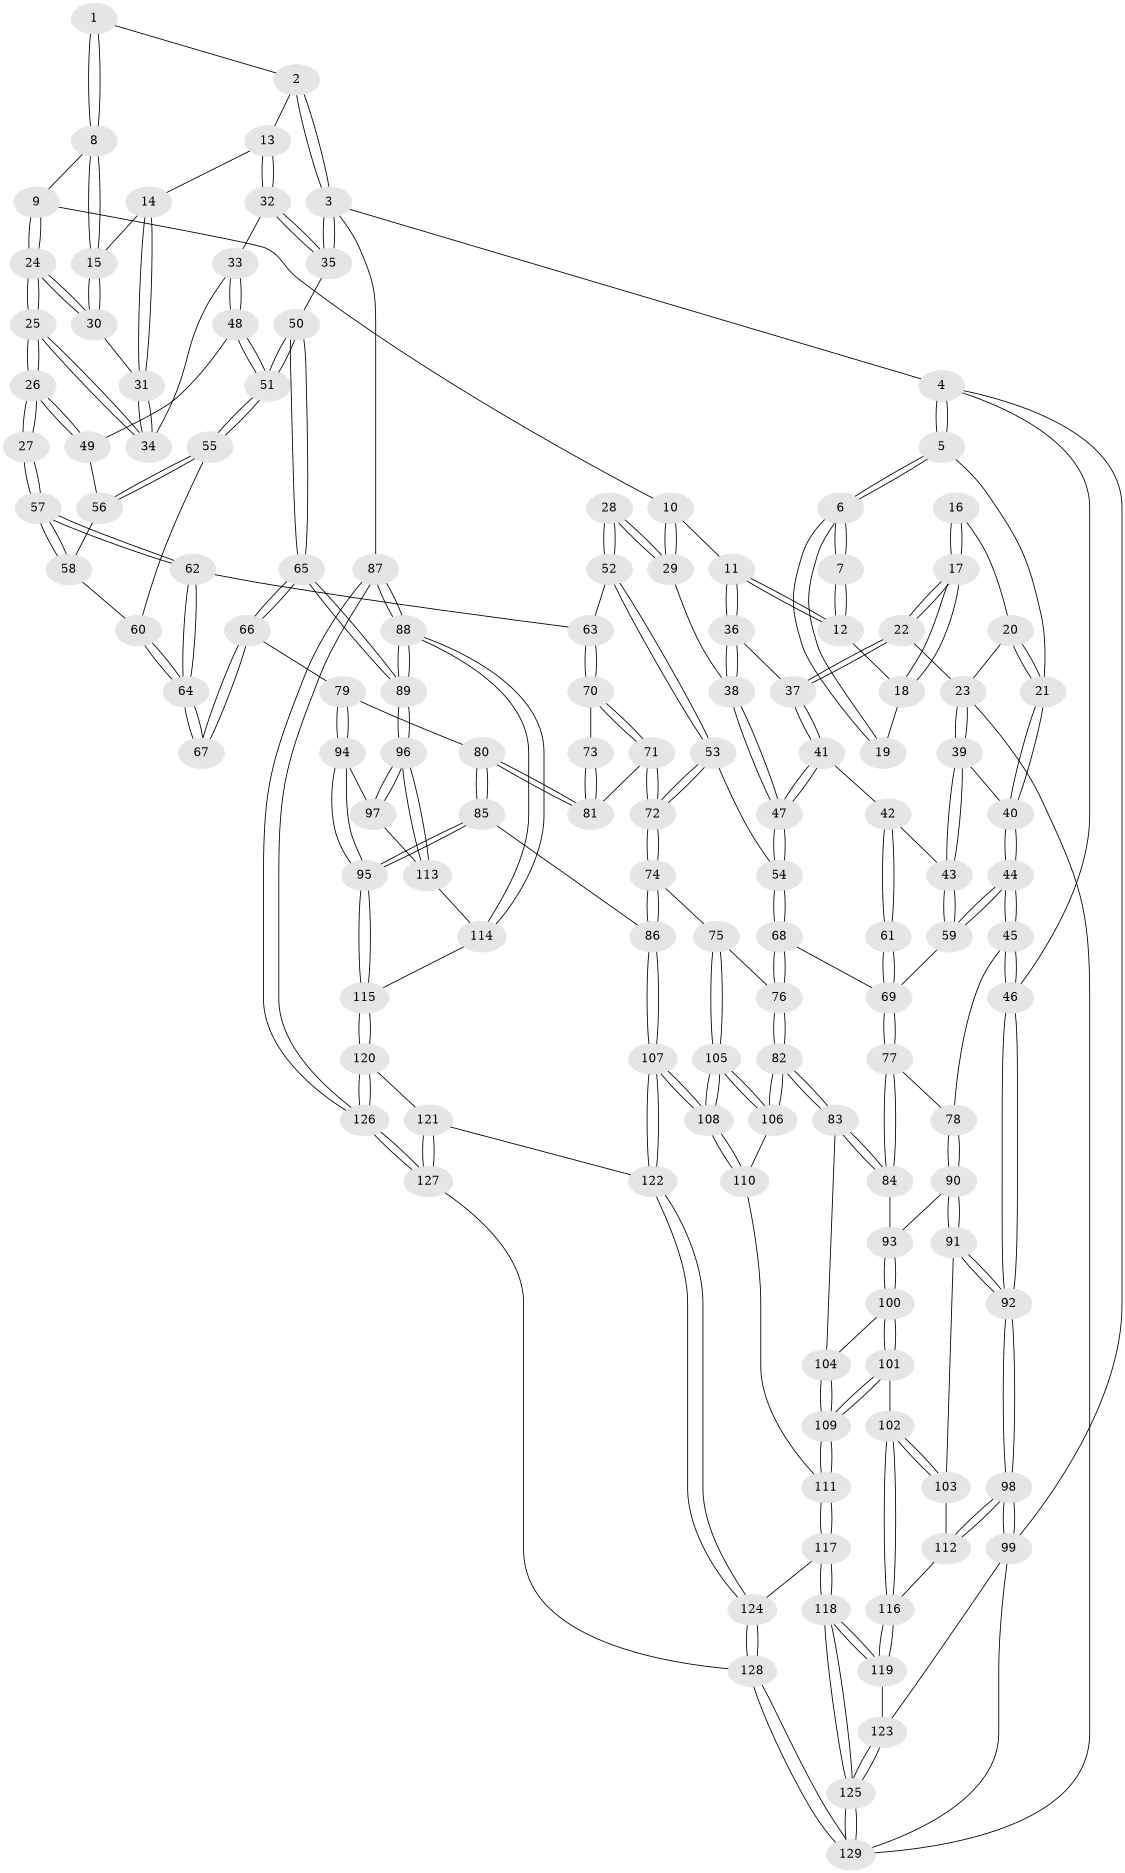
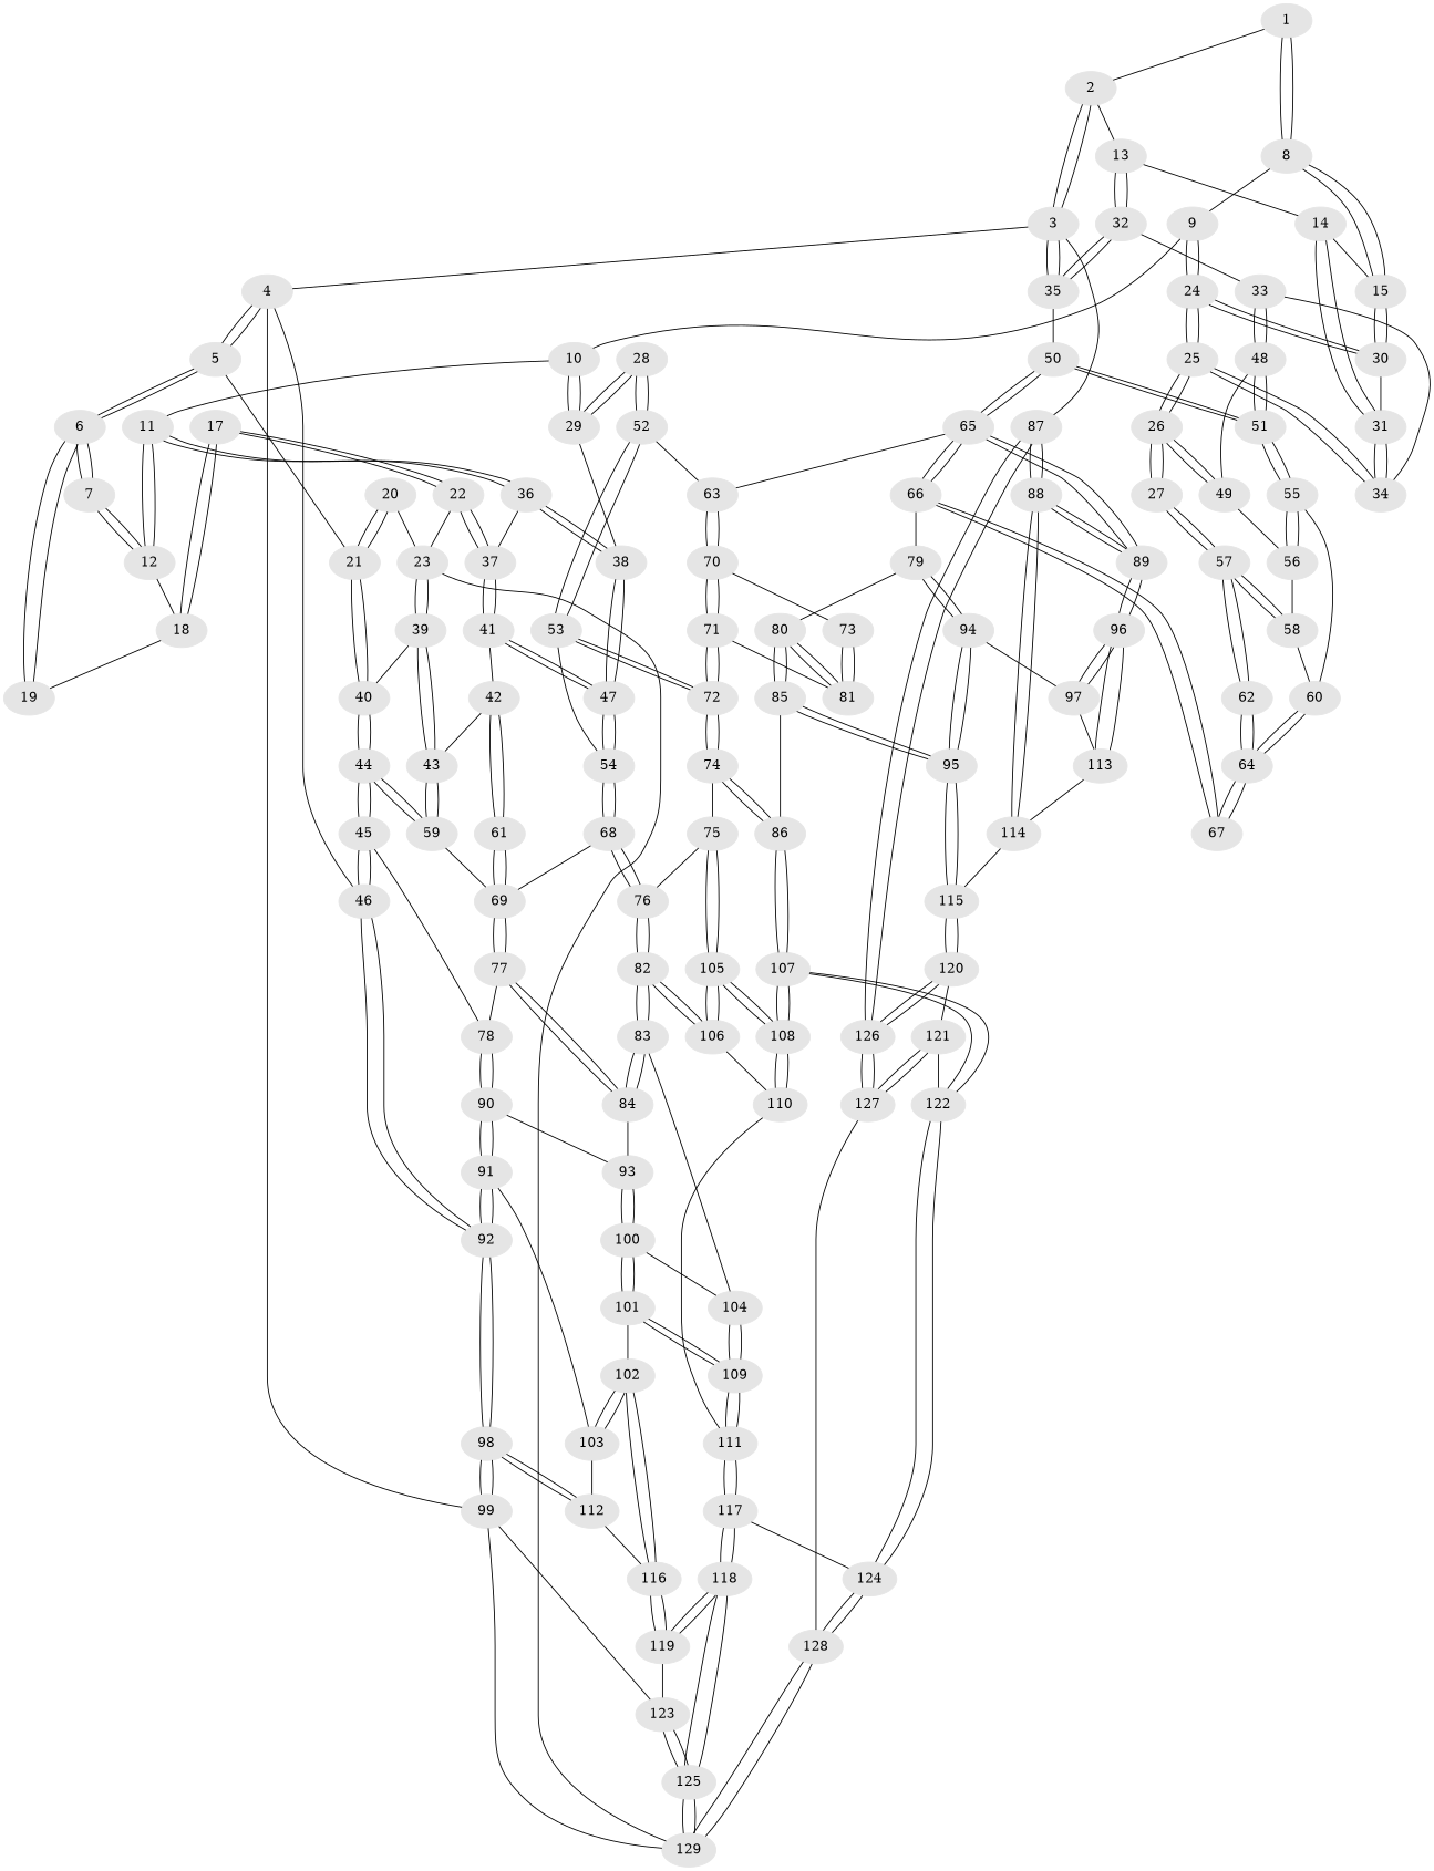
  graph {
    node [color=gray90 style=filled]
    1
    2
    8
    3
    13
    9
    15
    4
    35
    87
    14
    32
    5
    46
    99
    50
    88
    126
    6
    21
    92
    129
    123
    7
    19
    40
    12
    18
    10
    24
    30
    11
    29
    25
    36
    38
    37
    31
    33
    34
-   16
    17
    20
    22
    23
    39
    44
    41
    43
    26
    27
    49
    57
    56
    28
    52
    58
    62
    53
    63
    47
    48
    51
    65
    42
    54
    59
    45
    61
    69
    78
    90
    98
    68
    55
    66
    89
    60
    72
    70
    74
    76
    64
    67
    77
    73
    71
    79
    96
    80
    94
    81
    82
    84
    75
    86
    105
    107
    106
    108
    83
    93
    91
    85
    95
    97
    104
    110
    109
    100
    115
    122
    114
    127
    113
    103
    112
    101
    120
    116
    125
    102
    111
    119
    124
    117
    118
    121
    128
    1 -- 2
    1 -- 8
    1 -- 8
    2 -- 3
    2 -- 3
    2 -- 13
    8 -- 9
    8 -- 15
    8 -- 15
    3 -- 4
    3 -- 35
    3 -- 35
    3 -- 87
    13 -- 14
    13 -- 32
    13 -- 32
    9 -- 10
    9 -- 24
    9 -- 24
    15 -- 30
    15 -- 30
    4 -- 5
    4 -- 5
    4 -- 46
    4 -- 99
    35 -- 50
    87 -- 88
    87 -- 88
    87 -- 126
    87 -- 126
    14 -- 15
    14 -- 31
    14 -- 31
    32 -- 35
    32 -- 35
    32 -- 33
    5 -- 6
    5 -- 6
    5 -- 21
    46 -- 92
    46 -- 92
    99 -- 129
    99 -- 123
    50 -- 51
    50 -- 51
    50 -- 65
    50 -- 65
    88 -- 89
    88 -- 89
    88 -- 114
    88 -- 114
    126 -- 127
    126 -- 127
    6 -- 7
    6 -- 7
    6 -- 19
    6 -- 19
    21 -- 40
    21 -- 40
    92 -- 98
    92 -- 98
    123 -- 125
    123 -- 125
    7 -- 12
    7 -- 12
    40 -- 44
    40 -- 44
    12 -- 18
    18 -- 19
    10 -- 11
    10 -- 29
    10 -- 29
    24 -- 30
    24 -- 30
    24 -- 25
    24 -- 25
    30 -- 31
    11 -- 12
    11 -- 12
    11 -- 36
    11 -- 36
    29 -- 38
    25 -- 34
    25 -- 34
    25 -- 26
    25 -- 26
    36 -- 38
    36 -- 38
    36 -- 37
    38 -- 47
    38 -- 47
    37 -- 41
    37 -- 41
    31 -- 34
    31 -- 34
    33 -- 34
    33 -- 48
    33 -- 48
-   16 -- 17
-   16 -- 17
-   16 -- 20
    17 -- 18
    17 -- 18
    17 -- 22
    17 -- 22
    20 -- 21
    20 -- 21
    20 -- 23
    22 -- 37
    22 -- 37
    22 -- 23
    23 -- 129
    23 -- 39
    23 -- 39
    39 -- 40
    39 -- 43
    39 -- 43
    44 -- 59
    44 -- 59
    44 -- 45
    44 -- 45
    41 -- 47
    41 -- 47
    41 -- 42
    43 -- 59
    43 -- 59
    26 -- 27
    26 -- 27
    26 -- 49
    26 -- 49
    27 -- 57
    27 -- 57
    49 -- 56
    57 -- 58
    57 -- 58
    57 -- 62
    57 -- 62
    56 -- 58
    28 -- 29
    28 -- 29
    28 -- 52
    28 -- 52
    52 -- 53
    52 -- 53
    52 -- 63
    58 -- 60
-   62 -- 63
+   65 -- 63
    62 -- 64
    62 -- 64
    53 -- 54
    53 -- 72
    53 -- 72
    63 -- 70
    63 -- 70
    47 -- 54
    47 -- 54
    48 -- 49
    48 -- 51
    48 -- 51
    51 -- 55
    51 -- 55
    65 -- 66
    65 -- 66
    65 -- 89
    65 -- 89
    42 -- 43
    42 -- 61
    42 -- 61
    54 -- 68
    54 -- 68
    59 -- 69
    45 -- 46
    45 -- 46
    45 -- 78
    61 -- 69
    61 -- 69
    69 -- 77
    69 -- 77
    78 -- 90
    78 -- 90
    90 -- 93
    90 -- 91
    90 -- 91
    98 -- 99
    98 -- 99
    98 -- 112
    98 -- 112
    68 -- 69
    68 -- 76
    68 -- 76
    55 -- 56
    55 -- 56
    55 -- 60
    66 -- 67
    66 -- 67
    66 -- 79
    89 -- 96
    89 -- 96
    60 -- 64
    60 -- 64
    72 -- 74
    72 -- 74
    70 -- 73
    70 -- 71
    70 -- 71
    74 -- 75
    74 -- 86
    74 -- 86
    76 -- 82
    76 -- 82
    64 -- 67
    64 -- 67
    77 -- 78
    77 -- 84
    77 -- 84
    73 -- 81
    73 -- 81
    71 -- 72
    71 -- 72
    71 -- 81
    79 -- 80
    79 -- 94
    79 -- 94
    96 -- 97
    96 -- 97
    96 -- 113
    96 -- 113
    80 -- 81
    80 -- 81
    80 -- 85
    80 -- 85
    94 -- 95
    94 -- 95
    94 -- 97
    82 -- 106
    82 -- 106
    82 -- 83
    82 -- 83
    84 -- 93
    75 -- 76
    75 -- 105
    75 -- 105
    86 -- 107
    86 -- 107
    105 -- 106
    105 -- 106
    105 -- 108
    105 -- 108
    107 -- 108
    107 -- 108
    107 -- 122
    107 -- 122
    106 -- 110
    108 -- 110
    108 -- 110
    83 -- 84
    83 -- 84
    83 -- 104
    93 -- 100
    93 -- 100
    91 -- 92
    91 -- 92
    91 -- 103
    85 -- 86
    85 -- 95
    85 -- 95
    95 -- 115
    95 -- 115
    97 -- 113
    104 -- 109
    104 -- 109
    110 -- 111
    109 -- 111
    109 -- 111
    100 -- 104
    100 -- 101
    100 -- 101
    115 -- 120
    115 -- 120
    122 -- 124
    122 -- 124
    114 -- 115
    127 -- 128
    113 -- 114
    103 -- 112
    112 -- 116
    101 -- 109
    101 -- 109
    101 -- 102
    120 -- 126
    120 -- 126
    120 -- 121
    116 -- 119
    116 -- 119
    125 -- 129
    125 -- 129
    102 -- 103
    102 -- 103
    102 -- 116
    102 -- 116
    111 -- 117
    111 -- 117
    119 -- 123
    124 -- 128
    124 -- 128
    117 -- 124
    117 -- 118
    117 -- 118
    118 -- 125
    118 -- 125
    118 -- 119
    118 -- 119
    121 -- 122
    121 -- 127
    121 -- 127
    128 -- 129
    128 -- 129
  }
